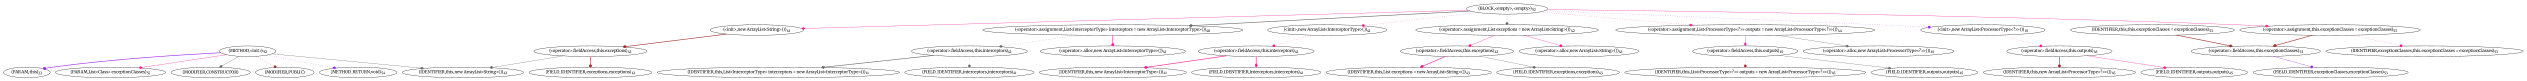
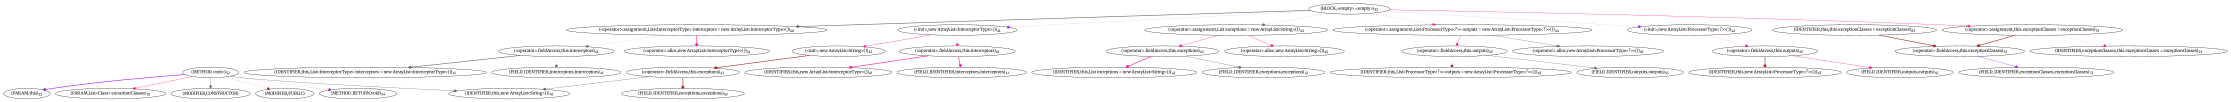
  digraph {
    fontname=Merriweather
    node [fontname=Merriweather]
    edge [arrowhead=diamond color=deeppink fontname=Merriweather style=solid]
    n1 [label=<(METHOD,&lt;init&gt;)<SUB>52</SUB>>]
    n2 [label=<(PARAM,this)<SUB>22</SUB>>]
    n3 [label=<(PARAM,List&lt;Class&gt; exceptionClasses)<SUB>52</SUB>>]
    n4 [label=<(MODIFIER,CONSTRUCTOR)>]
    n5 [label=<(MODIFIER,PUBLIC)>]
    n6 [label=<(METHOD_RETURN,void)<SUB>54</SUB>>]
    n7 [label=<(IDENTIFIER,this,new ArrayList&lt;String&gt;())<SUB>43</SUB>>]
    n8 [label=<(BLOCK,&lt;empty&gt;,&lt;empty&gt;)<SUB>52</SUB>>]
    n9 [label=<(&lt;operator&gt;.assignment,List&lt;InterceptorType&gt; interceptors = new ArrayList&lt;InterceptorType&gt;())<SUB>40</SUB>>]
    n10 [label=<(&lt;init&gt;,new ArrayList&lt;InterceptorType&gt;())<SUB>41</SUB>>]
    n11 [label=<(&lt;operator&gt;.assignment,List exceptions = new ArrayList&lt;String&gt;())<SUB>42</SUB>>]
    n12 [label=<(&lt;init&gt;,new ArrayList&lt;String&gt;())<SUB>43</SUB>>]
    n13 [label=<(&lt;operator&gt;.assignment,List&lt;ProcessorType&lt;?&gt;&gt; outputs = new ArrayList&lt;ProcessorType&lt;?&gt;&gt;())<SUB>44</SUB>>]
-   n14 [label=<(&lt;init&gt;,new ArrayList&lt;ProcessorType&lt;?&gt;&gt;())<SUB>45</SUB>>]
+   n14 [label=<(&lt;init&gt;,new ArrayList&lt;ProcessorType&lt;?&gt;&gt;())<SUB>42</SUB>>]
    n15 [label=<(&lt;operator&gt;.assignment,this.exceptionClasses = exceptionClasses)<SUB>53</SUB>>]
    n16 [label=<(&lt;operator&gt;.fieldAccess,this.interceptors)<SUB>41</SUB>>]
    n17 [label=<(&lt;operator&gt;.alloc,new ArrayList&lt;InterceptorType&gt;())<SUB>41</SUB>>]
    n18 [label=<(&lt;operator&gt;.fieldAccess,this.interceptors)<SUB>41</SUB>>]
    n19 [label=<(&lt;operator&gt;.fieldAccess,this.exceptions)<SUB>43</SUB>>]
    n20 [label=<(&lt;operator&gt;.alloc,new ArrayList&lt;String&gt;())<SUB>43</SUB>>]
    n21 [label=<(&lt;operator&gt;.fieldAccess,this.exceptions)<SUB>43</SUB>>]
    n22 [label=<(&lt;operator&gt;.fieldAccess,this.outputs)<SUB>45</SUB>>]
    n23 [label=<(&lt;operator&gt;.alloc,new ArrayList&lt;ProcessorType&lt;?&gt;&gt;())<SUB>45</SUB>>]
    n24 [label=<(&lt;operator&gt;.fieldAccess,this.outputs)<SUB>45</SUB>>]
    n25 [label=<(&lt;operator&gt;.fieldAccess,this.exceptionClasses)<SUB>53</SUB>>]
    n26 [label=<(IDENTIFIER,exceptionClasses,this.exceptionClasses = exceptionClasses)<SUB>53</SUB>>]
    n27 [label=<(IDENTIFIER,this,List&lt;InterceptorType&gt; interceptors = new ArrayList&lt;InterceptorType&gt;())<SUB>41</SUB>>]
    n28 [label=<(FIELD_IDENTIFIER,interceptors,interceptors)<SUB>41</SUB>>]
    n29 [label=<(IDENTIFIER,this,new ArrayList&lt;InterceptorType&gt;())<SUB>41</SUB>>]
    n30 [label=<(FIELD_IDENTIFIER,interceptors,interceptors)<SUB>41</SUB>>]
    n31 [label=<(IDENTIFIER,this,List exceptions = new ArrayList&lt;String&gt;())<SUB>43</SUB>>]
    n32 [label=<(FIELD_IDENTIFIER,exceptions,exceptions)<SUB>43</SUB>>]
    n33 [label=<(FIELD_IDENTIFIER,exceptions,exceptions)<SUB>43</SUB>>]
    n34 [label=<(IDENTIFIER,this,List&lt;ProcessorType&lt;?&gt;&gt; outputs = new ArrayList&lt;ProcessorType&lt;?&gt;&gt;())<SUB>45</SUB>>]
    n35 [label=<(FIELD_IDENTIFIER,outputs,outputs)<SUB>45</SUB>>]
    n36 [label=<(IDENTIFIER,this,new ArrayList&lt;ProcessorType&lt;?&gt;&gt;())<SUB>45</SUB>>]
    n37 [label=<(FIELD_IDENTIFIER,outputs,outputs)<SUB>45</SUB>>]
    n38 [label=<(FIELD_IDENTIFIER,exceptionClasses,exceptionClasses)<SUB>53</SUB>>]
-   n39 [label=<(IDENTIFIER,this,this.exceptionClasses = exceptionClasses)<SUB>53</SUB>>]
+   n39 [label=<(IDENTIFIER,this,this.exceptionClasses = exceptionClasses)<SUB>83</SUB>>]
    n1 -> n2 [arrowhead=dot color=purple style=bold]
    n1 -> n3
    n1 -> n4 [color=gray40]
    n1 -> n5 [arrowhead=dot color=brown style=dotted]
-   n1 -> n6 [color=purple style=dotted]
+   n1 -> n6 [arrowhead=dot color=purple style=dotted]
    n1 -> n7 [color=gray40]
    n8 -> n9 [color=gray40 style=bold]
-   n8 -> n10 [arrowhead=dot style=dotted]
+   n8 -> n10 [arrowhead=dot color=purple style=dotted]
    n8 -> n11 [arrowhead=dot color=gray40 style=dotted]
-   n8 -> n12
+   n10 -> n12
    n8 -> n13 [style=dotted]
    n8 -> n14 [arrowhead=dot color=purple style=dotted]
    n8 -> n15
    n9 -> n16 [color=gray40 style=dotted]
    n9 -> n17 [arrowhead=dot style=bold]
    n10 -> n18 [arrowhead=dot style=dotted]
    n11 -> n19 [arrowhead=dot]
    n11 -> n20 [arrowhead=dot]
    n12 -> n21 [color=brown style=bold]
    n13 -> n22
    n13 -> n23 [color=gray40]
    n14 -> n24 [arrowhead=dot style=dotted]
    n15 -> n25 [color=brown style=bold]
    n15 -> n26 [arrowhead=dot style=dotted]
    n16 -> n27 [color=gray40 style=bold]
    n16 -> n28 [arrowhead=dot color=gray40 style=dotted]
    n18 -> n29 [style=bold]
    n18 -> n30 [style=bold]
    n19 -> n31 [style=bold]
    n19 -> n32 [arrowhead=dot color=gray40]
    n21 -> n7 [arrowhead=dot color=gray40]
    n21 -> n33 [arrowhead=dot color=brown style=bold]
    n22 -> n34 [arrowhead=dot color=brown style=dotted]
    n22 -> n35 [color=gray40]
    n24 -> n36 [arrowhead=dot color=brown style=bold]
    n24 -> n37
-   n25 -> n38 [arrowhead=dot color=purple]
+   n25 -> n38 [color=purple]
    n39 -> n25 [color=brown style=bold]
  }
